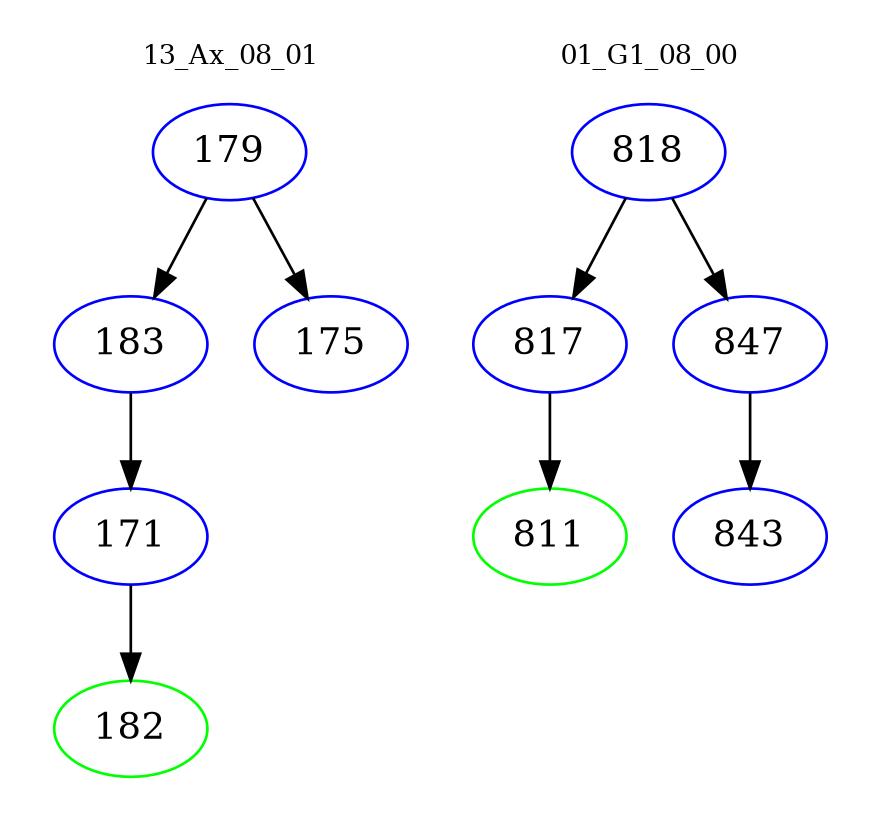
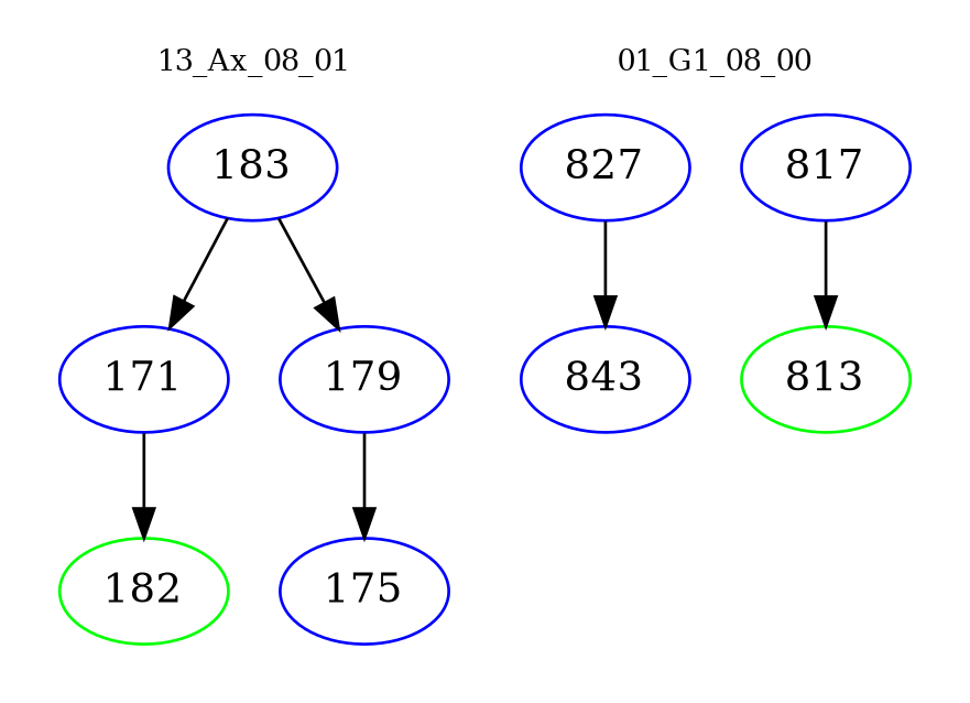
  digraph {
    node [color=blue]
    edge [color=black]
    n1 [label=183]
    n2 [label=171]
    n3 [label=179]
    n4 [color=green label=182]
    n5 [label=175]
-   n6 [label=818]
    n7 [label=817]
-   n8 [label=847]
-   n9 [color=green label=811]
+   n8 [label=827]
+   n9 [color=green label=813]
    n10 [label=843]
    subgraph cluster_1 {
      color=white
      fontsize=10
      label="13_Ax_08_01"
      n1
      n2
      n3
      n4
      n5
    }
    subgraph cluster_2 {
      color=white
      fontsize=10
      label="01_G1_08_00"
-     n6
      n7
      n8
      n9
      n10
    }
    n1 -> n2
-   n3 -> n1
+   n1 -> n3
    n2 -> n4
    n3 -> n5
-   n6 -> n7
-   n6 -> n8
    n7 -> n9
    n8 -> n10
  }
